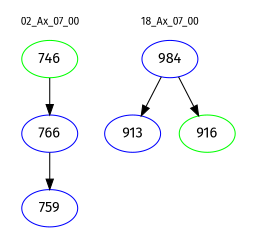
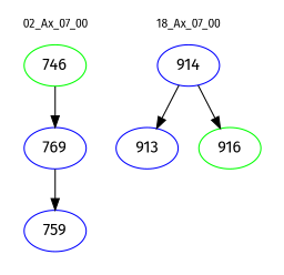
  digraph {
    fontname="Fira Sans"
    node [color=blue fontname="Fira Sans"]
    edge [color=black fontname="Fira Sans"]
-   n1 [label=766]
+   n1 [label=769]
    n2 [color=green label=746]
    n3 [label=759]
-   n4 [label=984]
+   n4 [label=914]
    n5 [label=913]
    n6 [color=green label=916]
    subgraph cluster_1 {
      color=white
      fontsize=10
      label="02_Ax_07_00"
      n1
      n2
      n3
    }
    subgraph cluster_2 {
      color=white
      fontsize=10
      label="18_Ax_07_00"
      n4
      n5
      n6
    }
    n1 -> n3
    n2 -> n1
    n4 -> n5
    n4 -> n6
  }
